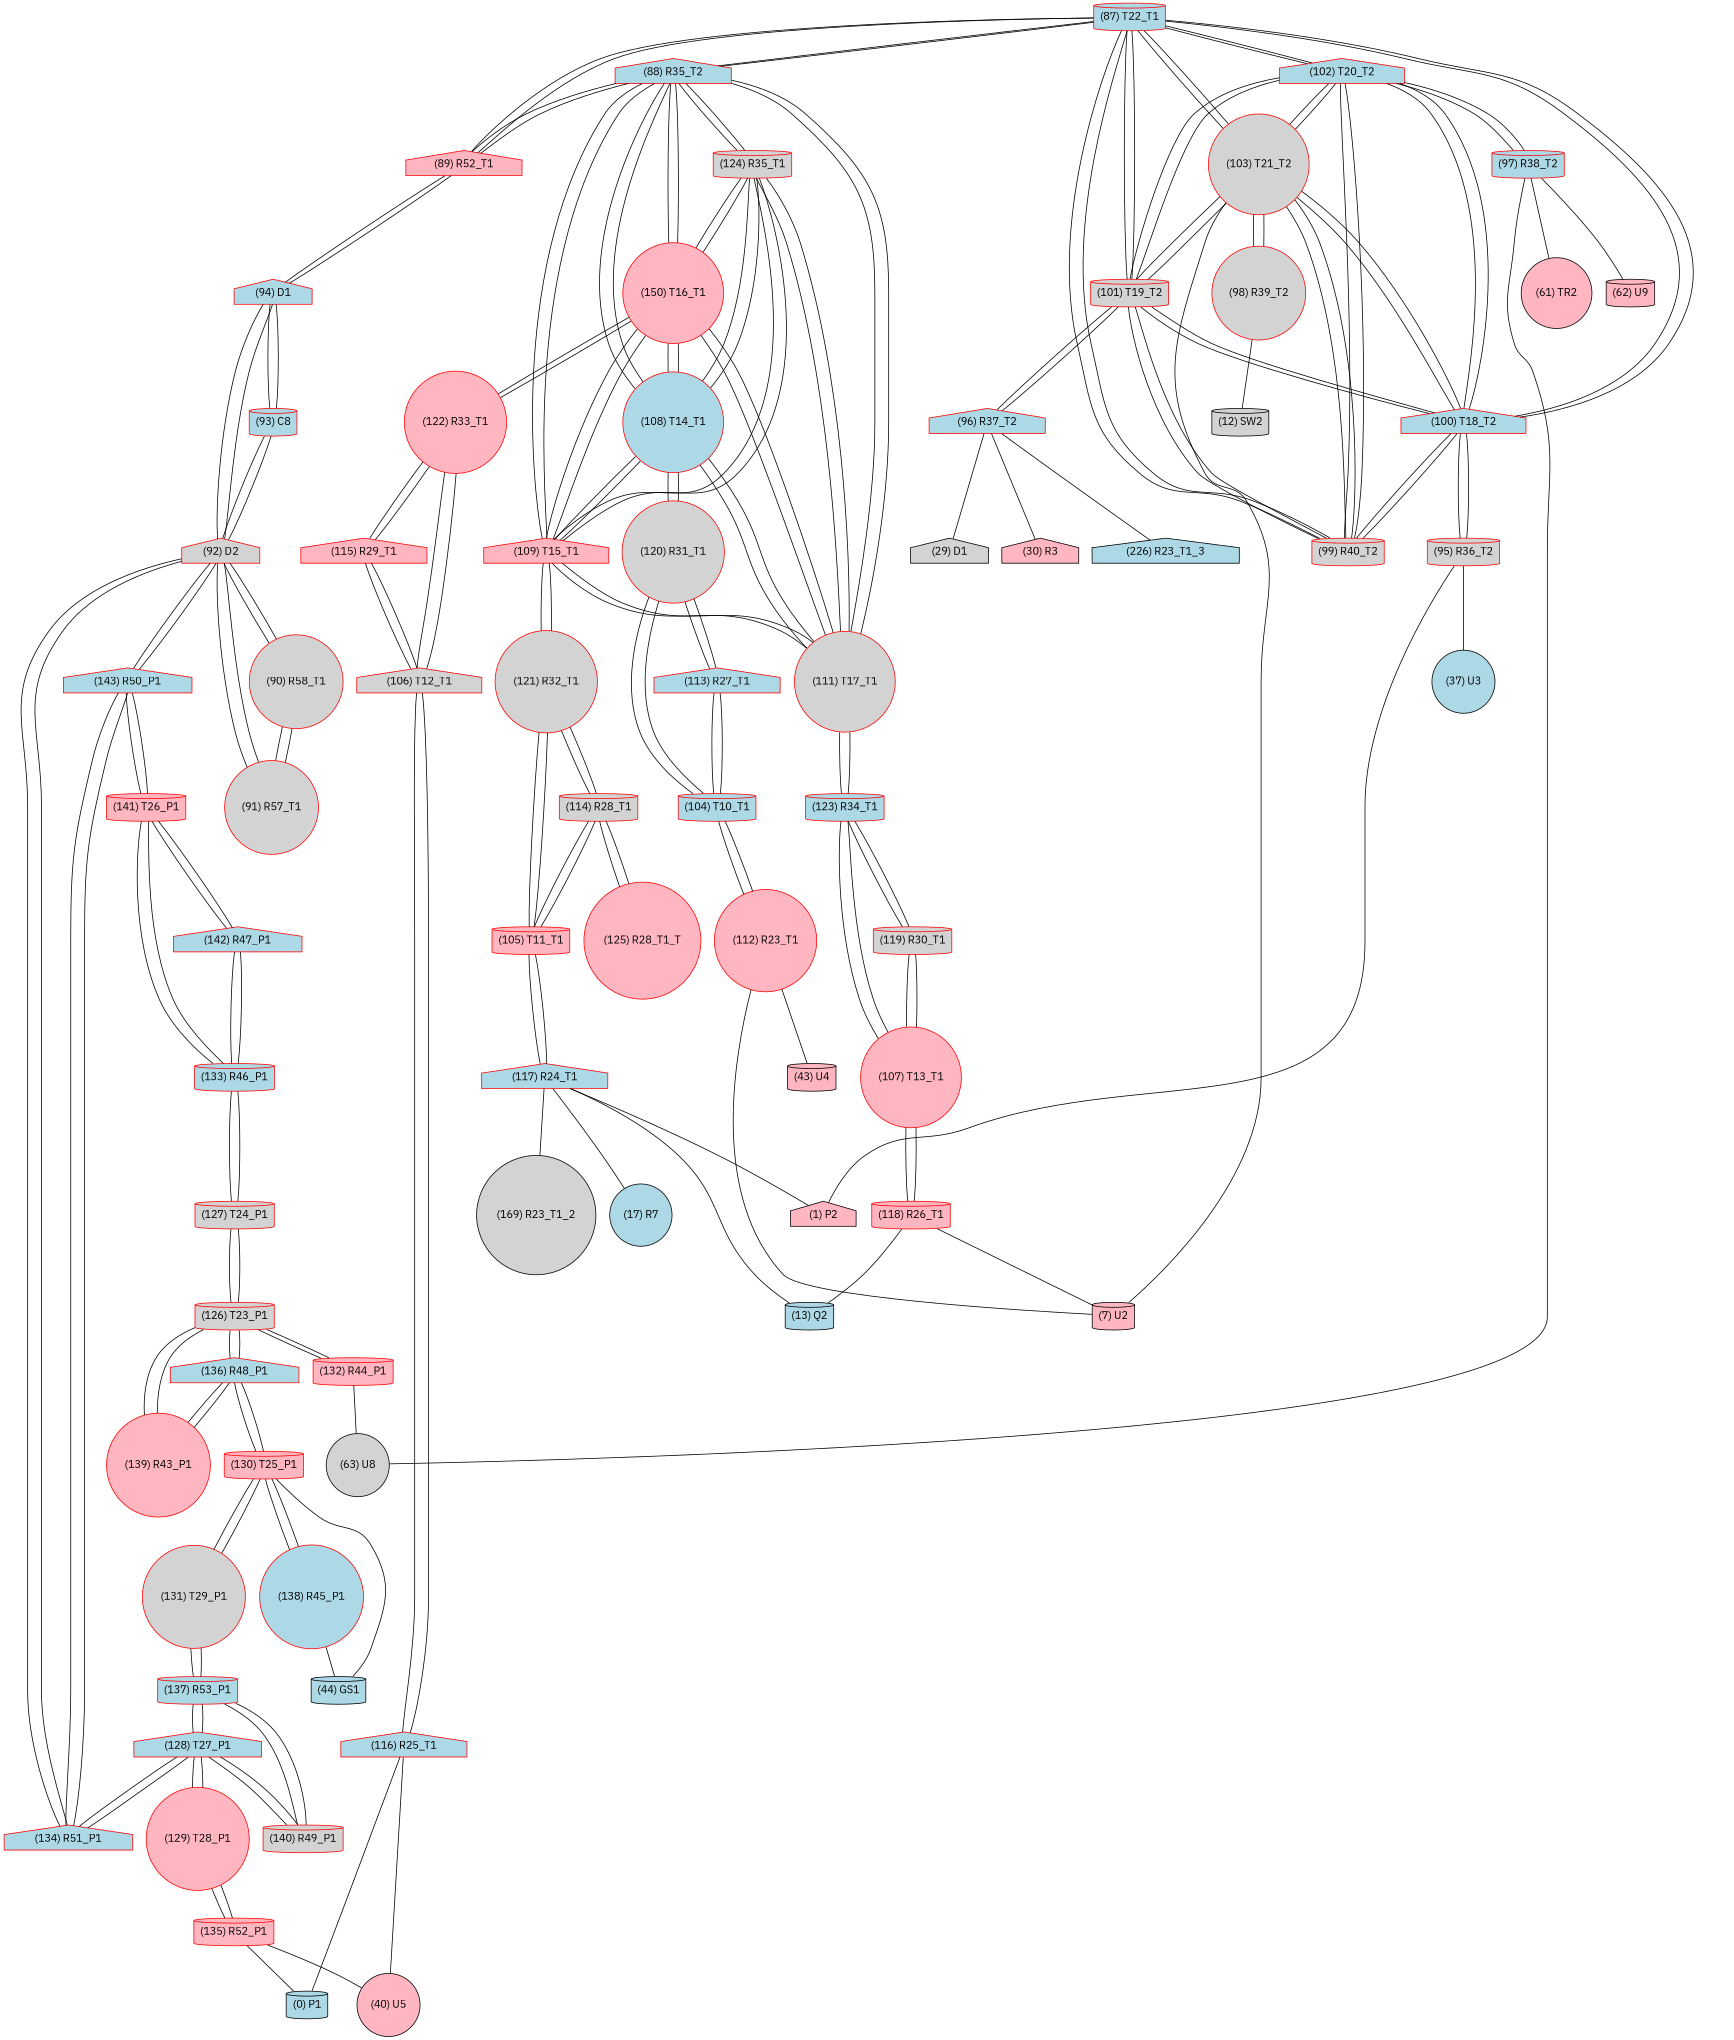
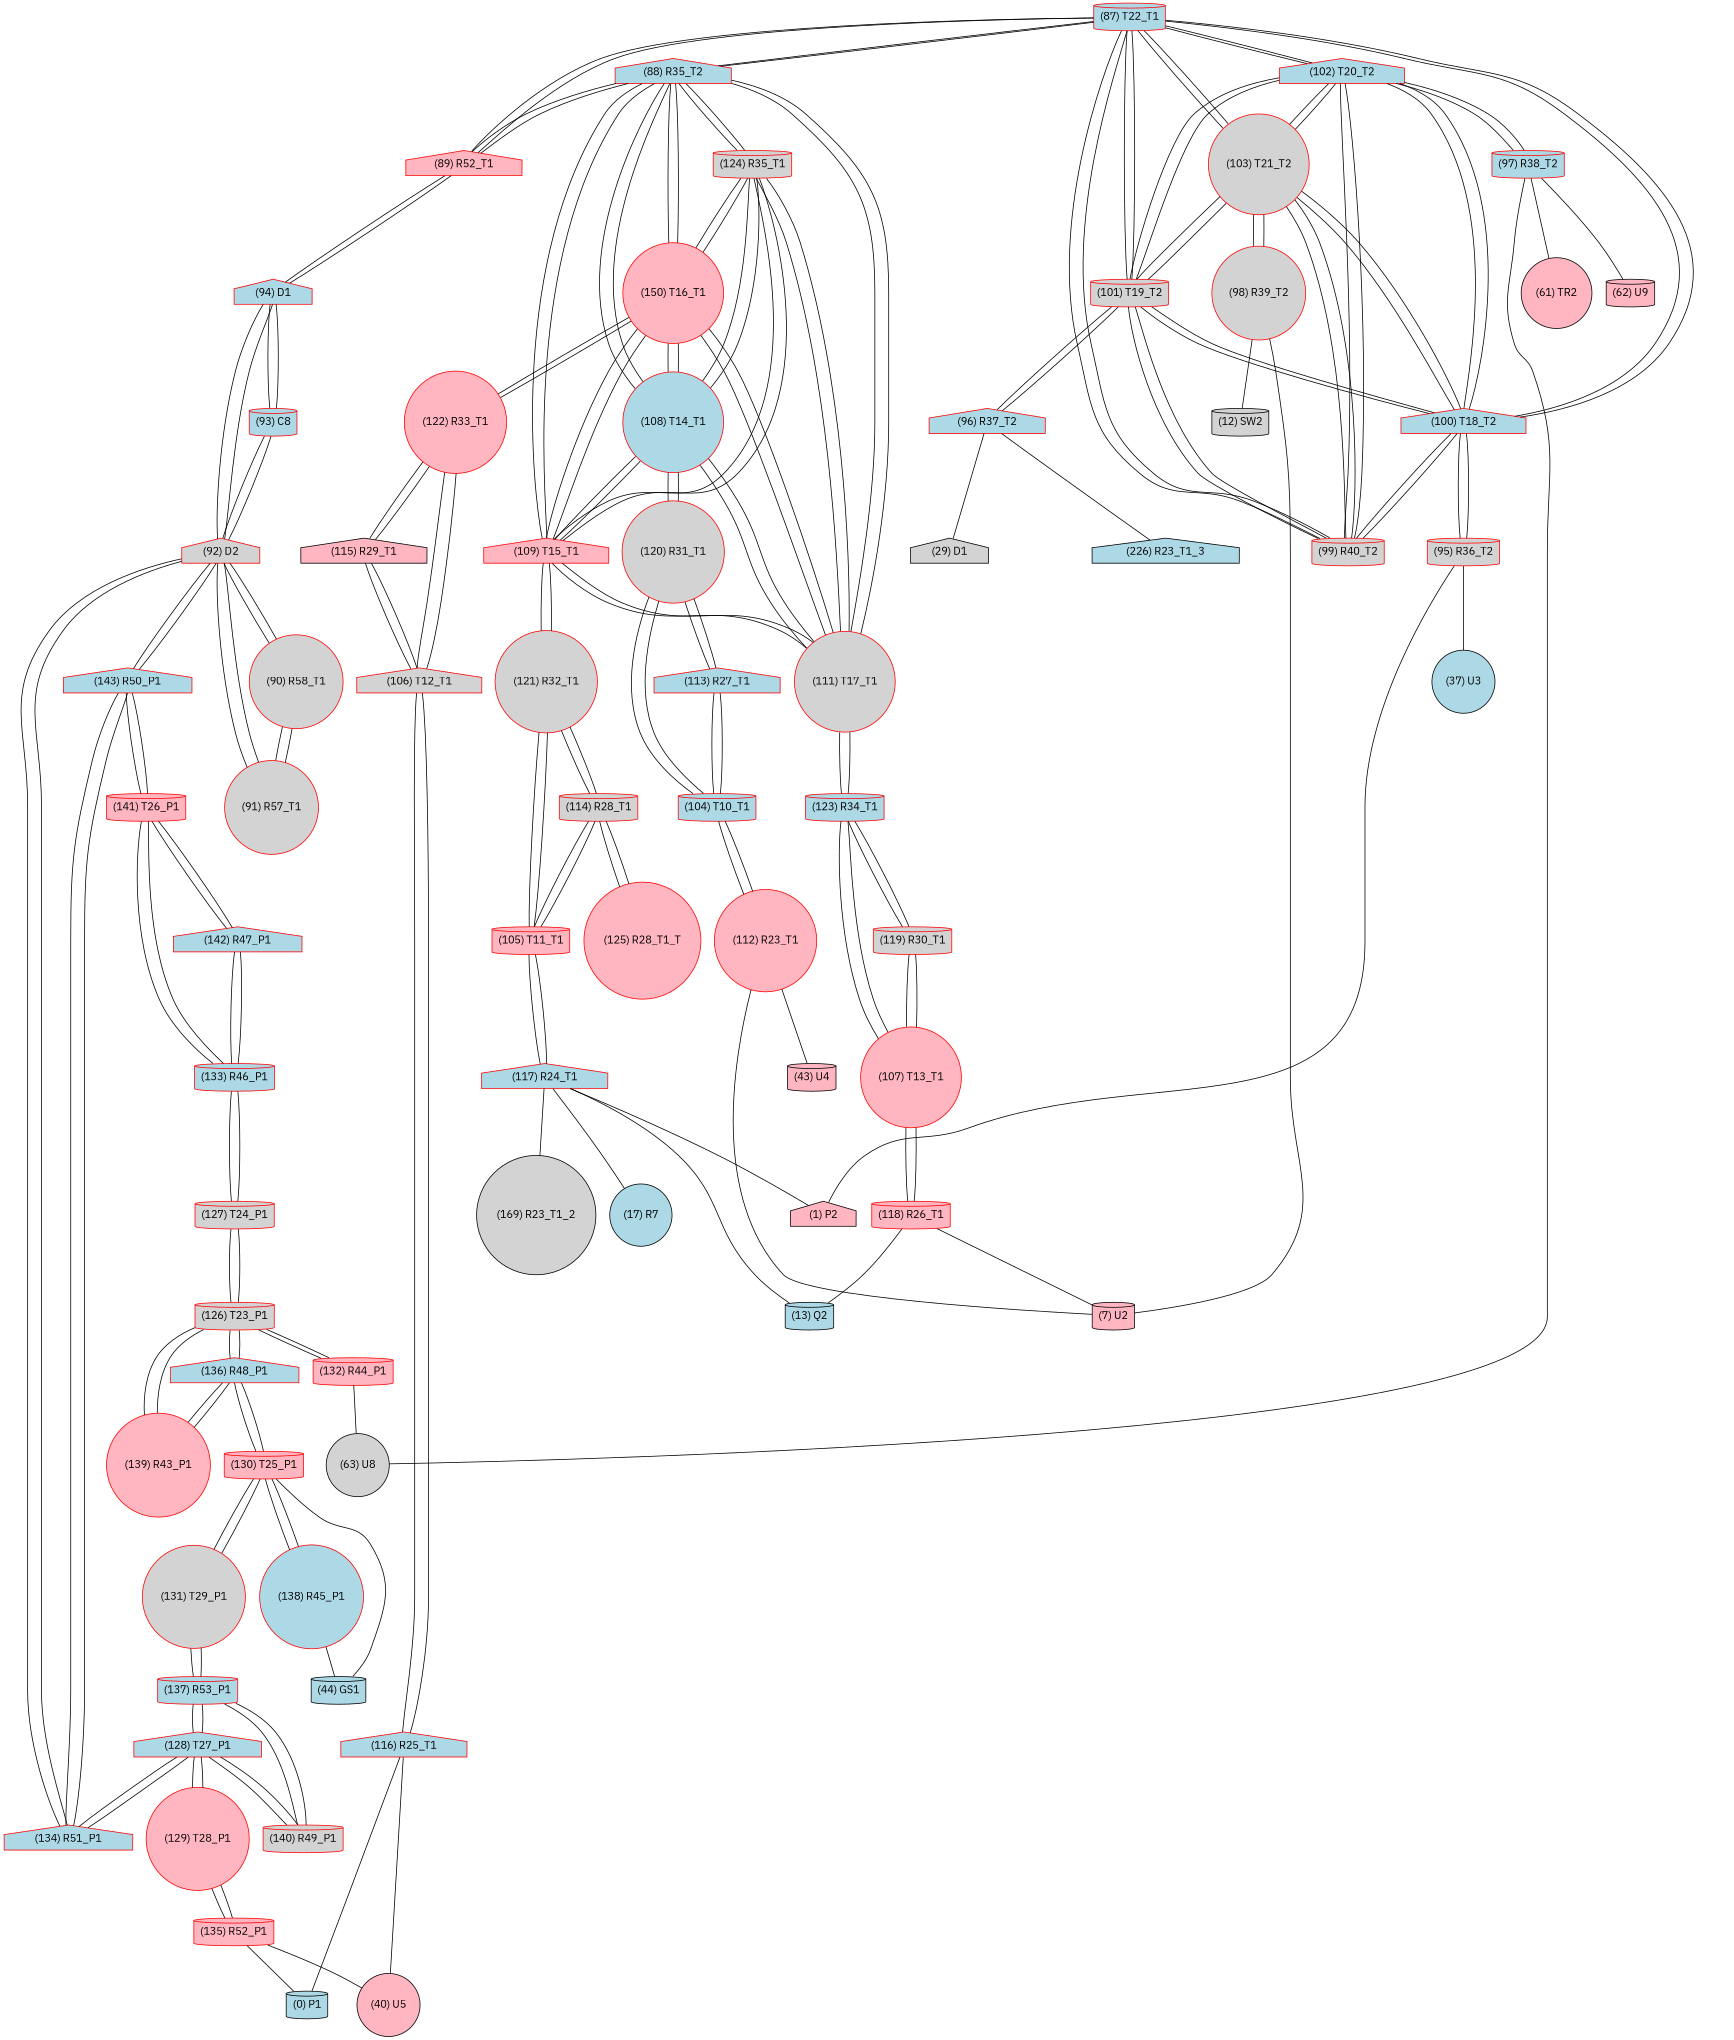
  graph {
    fontname="IBM Plex Sans"
    node [color=red fillcolor=lightblue fontname="IBM Plex Sans" shape=cylinder style=filled]
    edge [fontname="IBM Plex Sans"]
    n1 [label="(87) T22_T1"]
    n2 [label="(88) R35_T2" shape=house]
    n3 [fillcolor=lightpink label="(89) R52_T1" shape=house]
    n4 [label="(102) T20_T2" shape=house]
    n5 [fillcolor=lightgrey label="(103) T21_T2" shape=circle]
    n6 [fillcolor=lightgrey label="(101) T19_T2"]
    n7 [fillcolor=lightgrey label="(99) R40_T2"]
    n8 [label="(100) T18_T2" shape=house]
    n9 [label="(108) T14_T1" shape=circle]
    n10 [fillcolor=lightpink label="(109) T15_T1" shape=house]
    n11 [fillcolor=lightgrey label="(111) T17_T1" shape=circle]
    n12 [fillcolor=lightpink label="(150) T16_T1" shape=circle]
    n13 [fillcolor=lightgrey label="(124) R35_T1"]
    n14 [label="(94) D1" shape=house]
    n15 [label="(97) R38_T2"]
    n16 [fillcolor=lightgrey label="(98) R39_T2" shape=circle]
    n17 [label="(96) R37_T2" shape=house]
    n18 [fillcolor=lightgrey label="(95) R36_T2"]
    n19 [fillcolor=lightgrey label="(120) R31_T1" shape=circle]
    n20 [fillcolor=lightgrey label="(121) R32_T1" shape=circle]
    n21 [label="(123) R34_T1"]
    n22 [fillcolor=lightpink label="(122) R33_T1" shape=circle]
    n23 [fillcolor=lightgrey label="(92) D2" shape=house]
    n24 [label="(93) C8"]
    n25 [fillcolor=lightpink label="(62) U9" color=""]
    n26 [fillcolor=lightgrey label="(63) U8" shape=circle color=""]
    n27 [fillcolor=lightpink label="(61) TR2" shape=circle color=""]
    n28 [fillcolor=lightgrey label="(12) SW2" color=""]
    n29 [fillcolor=lightpink label="(7) U2" color=""]
    n30 [fillcolor=lightgrey label="(29) D1" shape=house color=""]
-   n31 [fillcolor=lightpink label="(30) R3" shape=house color=""]
    n32 [label="(226) R23_T1_3" shape=house color=""]
    n33 [fillcolor=lightpink label="(1) P2" shape=house color=""]
    n34 [label="(37) U3" shape=circle color=""]
    n35 [label="(104) T10_T1"]
    n36 [label="(113) R27_T1" shape=house]
    n37 [fillcolor=lightpink label="(105) T11_T1"]
    n38 [fillcolor=lightgrey label="(114) R28_T1"]
    n39 [fillcolor=lightpink label="(107) T13_T1" shape=circle]
    n40 [fillcolor=lightgrey label="(119) R30_T1"]
    n41 [fillcolor=lightgrey label="(106) T12_T1" shape=house]
-   n42 [fillcolor=lightpink label="(115) R29_T1" shape=house]
+   n42 [color=black fillcolor=lightpink label="(115) R29_T1" shape=house]
    n43 [fillcolor=lightgrey label="(90) R58_T1" shape=circle]
    n44 [fillcolor=lightgrey label="(91) R57_T1" shape=circle]
    n45 [label="(134) R51_P1" shape=house]
    n46 [label="(143) R50_P1" shape=house]
    n47 [label="(128) T27_P1" shape=house]
    n48 [fillcolor=lightpink label="(141) T26_P1"]
    n49 [fillcolor=lightpink label="(129) T28_P1" shape=circle]
    n50 [label="(137) R53_P1"]
    n51 [fillcolor=lightgrey label="(140) R49_P1"]
    n52 [label="(133) R46_P1"]
    n53 [label="(142) R47_P1" shape=house]
    n54 [fillcolor=lightpink label="(112) R23_T1" shape=circle]
    n55 [fillcolor=lightpink label="(43) U4" color=""]
    n56 [label="(117) R24_T1" shape=house]
    n57 [label="(17) R7" shape=circle color=""]
    n58 [label="(13) Q2" color=""]
    n59 [fillcolor=lightgrey label="(169) R23_T1_2" shape=circle color=""]
    n60 [fillcolor=lightpink label="(125) R28_T1_T" shape=circle]
    n61 [label="(116) R25_T1" shape=house]
    n62 [fillcolor=lightpink label="(40) U5" shape=circle color=""]
    n63 [label="(0) P1" color=""]
    n64 [fillcolor=lightpink label="(118) R26_T1"]
    n65 [fillcolor=lightgrey label="(126) T23_P1"]
    n66 [label="(136) R48_P1" shape=house]
    n67 [fillcolor=lightpink label="(139) R43_P1" shape=circle]
    n68 [fillcolor=lightgrey label="(127) T24_P1"]
    n69 [fillcolor=lightpink label="(132) R44_P1"]
    n70 [fillcolor=lightpink label="(130) T25_P1"]
    n71 [fillcolor=lightgrey label="(131) T29_P1" shape=circle]
    n72 [label="(138) R45_P1" shape=circle]
    n73 [label="(44) GS1" color=""]
    n74 [fillcolor=lightpink label="(135) R52_P1"]
    n1 -- n2
    n1 -- n3
    n1 -- n4
    n1 -- n5
    n1 -- n6
    n1 -- n7
    n1 -- n8
    n2 -- n1
    n2 -- n3
    n2 -- n9
    n2 -- n10
    n2 -- n11
    n2 -- n12
    n2 -- n13
    n3 -- n1
    n3 -- n2
    n3 -- n14
    n4 -- n1
    n4 -- n5
    n4 -- n6
    n4 -- n7
    n4 -- n8
    n4 -- n15
    n5 -- n1
    n5 -- n4
    n5 -- n6
    n5 -- n7
    n5 -- n8
    n5 -- n16
    n6 -- n1
    n6 -- n4
    n6 -- n5
    n6 -- n7
    n6 -- n8
    n6 -- n17
    n7 -- n1
    n7 -- n4
    n7 -- n5
    n7 -- n6
    n7 -- n8
    n8 -- n1
    n8 -- n4
    n8 -- n5
    n8 -- n6
    n8 -- n7
    n8 -- n18
    n9 -- n2
    n9 -- n10
    n9 -- n11
    n9 -- n12
    n9 -- n13
    n9 -- n19
    n10 -- n2
    n10 -- n9
    n10 -- n11
    n10 -- n12
    n10 -- n13
    n10 -- n20
    n11 -- n2
    n11 -- n9
    n11 -- n10
    n11 -- n12
    n11 -- n13
    n11 -- n21
    n12 -- n2
    n12 -- n9
    n12 -- n10
    n12 -- n11
    n12 -- n13
    n12 -- n22
    n13 -- n2
    n13 -- n9
    n13 -- n10
    n13 -- n11
    n13 -- n12
    n14 -- n3
    n14 -- n23
    n14 -- n24
    n15 -- n4
    n15 -- n25
    n15 -- n26
    n15 -- n27
    n16 -- n5
    n16 -- n28
-   n5 -- n29
+   n16 -- n29
    n17 -- n6
    n17 -- n30
-   n17 -- n31
    n17 -- n32
    n18 -- n8
    n18 -- n33
    n18 -- n34
    n19 -- n9
    n19 -- n35
    n19 -- n36
    n20 -- n10
    n20 -- n37
    n20 -- n38
    n21 -- n11
    n21 -- n39
    n21 -- n40
    n22 -- n12
    n22 -- n41
    n22 -- n42
    n23 -- n14
    n23 -- n24
    n23 -- n43
    n23 -- n44
    n23 -- n45
    n23 -- n46
    n24 -- n14
    n24 -- n23
    n35 -- n19
    n35 -- n36
    n35 -- n54
    n36 -- n19
    n36 -- n35
    n37 -- n20
    n37 -- n38
    n37 -- n56
    n38 -- n20
    n38 -- n37
    n38 -- n60
    n39 -- n21
    n39 -- n40
    n39 -- n64
    n40 -- n21
    n40 -- n39
    n41 -- n22
    n41 -- n42
    n41 -- n61
    n42 -- n22
    n42 -- n41
    n43 -- n23
    n43 -- n44
    n44 -- n23
    n44 -- n43
    n45 -- n23
    n45 -- n46
    n45 -- n47
    n46 -- n23
    n46 -- n45
    n46 -- n48
    n47 -- n45
    n47 -- n49
    n47 -- n50
    n47 -- n51
    n48 -- n46
    n48 -- n52
    n48 -- n53
    n49 -- n47
    n49 -- n74
    n50 -- n47
    n50 -- n51
    n50 -- n71
    n51 -- n47
    n51 -- n50
    n52 -- n48
    n52 -- n53
    n52 -- n68
    n53 -- n48
    n53 -- n52
    n54 -- n29
    n54 -- n35
    n54 -- n55
    n56 -- n33
    n56 -- n37
    n56 -- n57
    n56 -- n58
    n56 -- n59
    n60 -- n38
    n61 -- n41
    n61 -- n62
    n61 -- n63
    n64 -- n29
    n64 -- n39
    n64 -- n58
    n65 -- n66
    n65 -- n67
    n65 -- n68
    n65 -- n69
    n66 -- n65
    n66 -- n67
    n66 -- n70
    n67 -- n65
    n67 -- n66
    n68 -- n52
    n68 -- n65
    n69 -- n26
    n69 -- n65
    n70 -- n66
    n70 -- n71
    n70 -- n72
    n70 -- n73
    n71 -- n50
    n71 -- n70
    n72 -- n70
    n72 -- n73
    n74 -- n49
    n74 -- n62
    n74 -- n63
  }
